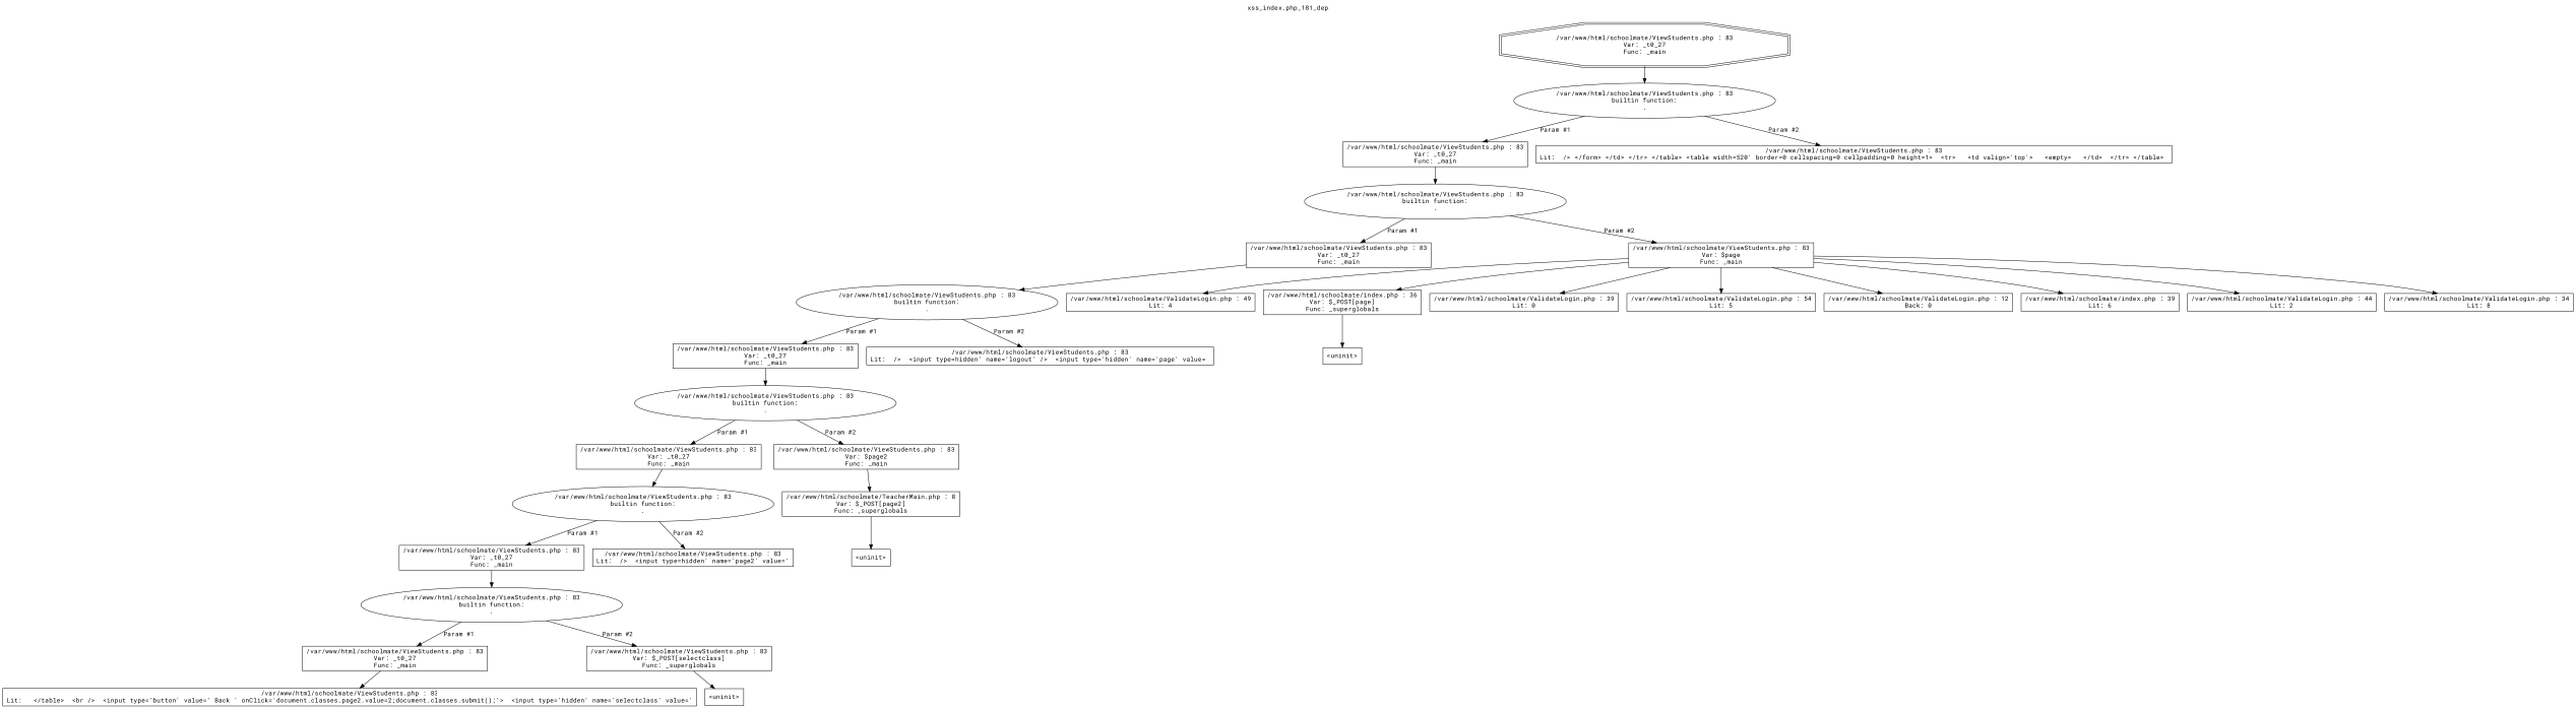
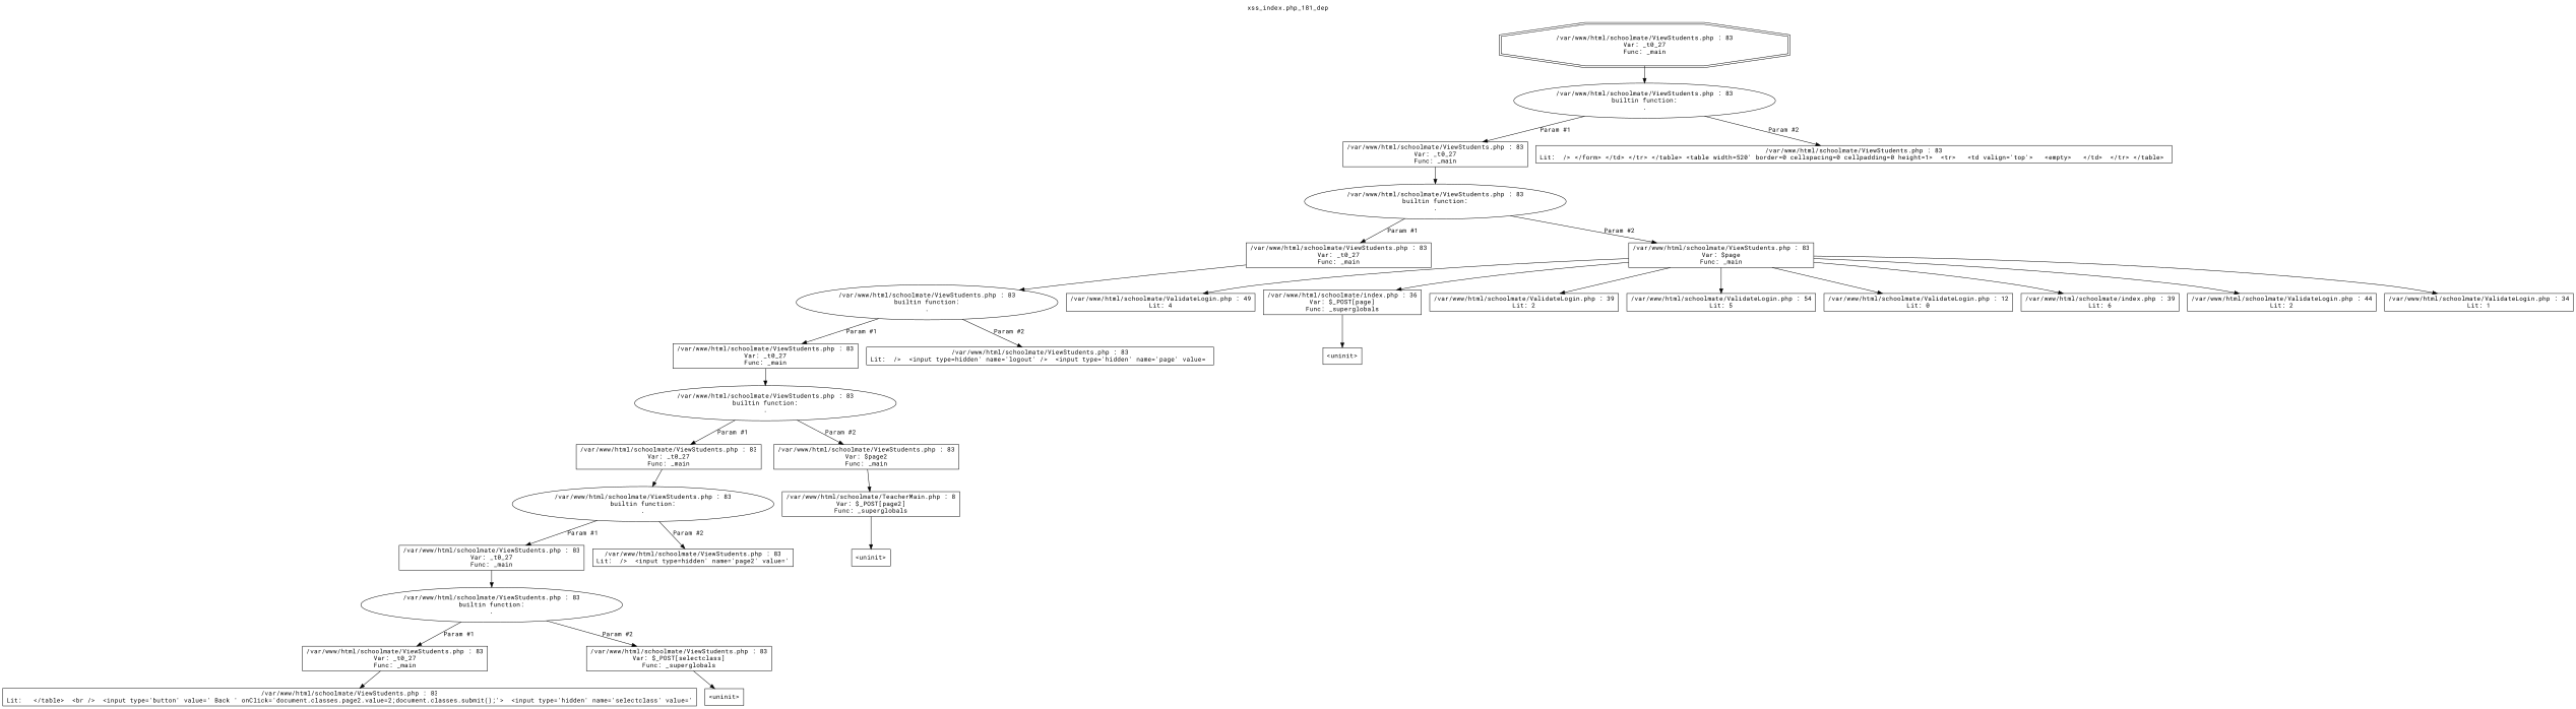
  digraph {
    fontname="Roboto Mono"
    label="xss_index.php_181_dep"
    labelloc=t
    node [fontname="Roboto Mono" shape=box]
    edge [fontname="Roboto Mono"]
    n1 [label="/var/www/html/schoolmate/ViewStudents.php : 83\nVar: _t0_27\nFunc: _main\n" shape=doubleoctagon]
    n2 [label="/var/www/html/schoolmate/ViewStudents.php : 83\nbuiltin function:\n.\n" shape=ellipse]
    n3 [label="/var/www/html/schoolmate/ViewStudents.php : 83\nVar: _t0_27\nFunc: _main\n"]
    n4 [label="/var/www/html/schoolmate/ViewStudents.php : 83\nLit:  /> </form> </td> </tr> </table> <table width=520' border=0 cellspacing=0 cellpadding=0 height=1>  <tr>   <td valign='top'>   <empty>   </td>  </tr> </table> \n"]
    n5 [label="/var/www/html/schoolmate/ViewStudents.php : 83\nbuiltin function:\n.\n" shape=ellipse]
    n6 [label="/var/www/html/schoolmate/ViewStudents.php : 83\nVar: _t0_27\nFunc: _main\n"]
    n7 [label="/var/www/html/schoolmate/ViewStudents.php : 83\nVar: $page\nFunc: _main\n"]
    n8 [label="/var/www/html/schoolmate/ViewStudents.php : 83\nbuiltin function:\n.\n" shape=ellipse]
    n9 [label="/var/www/html/schoolmate/ValidateLogin.php : 49\nLit: 4\n"]
    n10 [label="/var/www/html/schoolmate/index.php : 36\nVar: $_POST[page]\nFunc: _superglobals\n"]
-   n11 [label="/var/www/html/schoolmate/ValidateLogin.php : 39\nLit: 0\n"]
+   n11 [label="/var/www/html/schoolmate/ValidateLogin.php : 39\nLit: 2\n"]
    n12 [label="/var/www/html/schoolmate/ValidateLogin.php : 54\nLit: 5\n"]
-   n13 [label="/var/www/html/schoolmate/ValidateLogin.php : 12\nBack: 0\n"]
+   n13 [label="/var/www/html/schoolmate/ValidateLogin.php : 12\nLit: 0\n"]
    n14 [label="/var/www/html/schoolmate/index.php : 39\nLit: 6\n"]
    n15 [label="/var/www/html/schoolmate/ValidateLogin.php : 44\nLit: 2\n"]
-   n16 [label="/var/www/html/schoolmate/ValidateLogin.php : 34\nLit: 8\n"]
+   n16 [label="/var/www/html/schoolmate/ValidateLogin.php : 34\nLit: 1\n"]
    n17 [label="/var/www/html/schoolmate/ViewStudents.php : 83\nVar: _t0_27\nFunc: _main\n"]
    n18 [label="/var/www/html/schoolmate/ViewStudents.php : 83\nLit:  />  <input type=hidden' name='logout' />  <input type='hidden' name='page' value='\n"]
    n19 [label="/var/www/html/schoolmate/ViewStudents.php : 83\nbuiltin function:\n.\n" shape=ellipse]
    n20 [label="/var/www/html/schoolmate/ViewStudents.php : 83\nVar: _t0_27\nFunc: _main\n"]
    n21 [label="/var/www/html/schoolmate/ViewStudents.php : 83\nVar: $page2\nFunc: _main\n"]
    n22 [label="/var/www/html/schoolmate/ViewStudents.php : 83\nbuiltin function:\n.\n" shape=ellipse]
    n23 [label="/var/www/html/schoolmate/TeacherMain.php : 8\nVar: $_POST[page2]\nFunc: _superglobals\n"]
    n24 [label="/var/www/html/schoolmate/ViewStudents.php : 83\nVar: _t0_27\nFunc: _main\n"]
    n25 [label="/var/www/html/schoolmate/ViewStudents.php : 83\nLit:  />  <input type=hidden' name='page2' value='\n"]
    n26 [label="/var/www/html/schoolmate/ViewStudents.php : 83\nbuiltin function:\n.\n" shape=ellipse]
    n27 [label="/var/www/html/schoolmate/ViewStudents.php : 83\nVar: _t0_27\nFunc: _main\n"]
    n28 [label="/var/www/html/schoolmate/ViewStudents.php : 83\nVar: $_POST[selectclass]\nFunc: _superglobals\n"]
    n29 [label="/var/www/html/schoolmate/ViewStudents.php : 83\nLit:   </table>  <br />  <input type='button' value=' Back ' onClick='document.classes.page2.value=2;document.classes.submit();'>  <input type='hidden' name='selectclass' value='\n"]
    n30 [label="<uninit>"]
    n31 [label="<uninit>"]
    n32 [label="<uninit>"]
    n1 -> n2
    n2 -> n3 [label="Param #1"]
    n2 -> n4 [label="Param #2"]
    n3 -> n5
    n5 -> n6 [label="Param #1"]
    n5 -> n7 [label="Param #2"]
    n6 -> n8
    n7 -> n9
    n7 -> n10
    n7 -> n11
    n7 -> n12
    n7 -> n13
    n7 -> n14
    n7 -> n15
    n7 -> n16
    n8 -> n17 [label="Param #1"]
    n8 -> n18 [label="Param #2"]
    n10 -> n32
    n17 -> n19
    n19 -> n20 [label="Param #1"]
    n19 -> n21 [label="Param #2"]
    n20 -> n22
    n21 -> n23
    n22 -> n24 [label="Param #1"]
    n22 -> n25 [label="Param #2"]
    n23 -> n31
    n24 -> n26
    n26 -> n27 [label="Param #1"]
    n26 -> n28 [label="Param #2"]
    n27 -> n29
    n28 -> n30
  }
